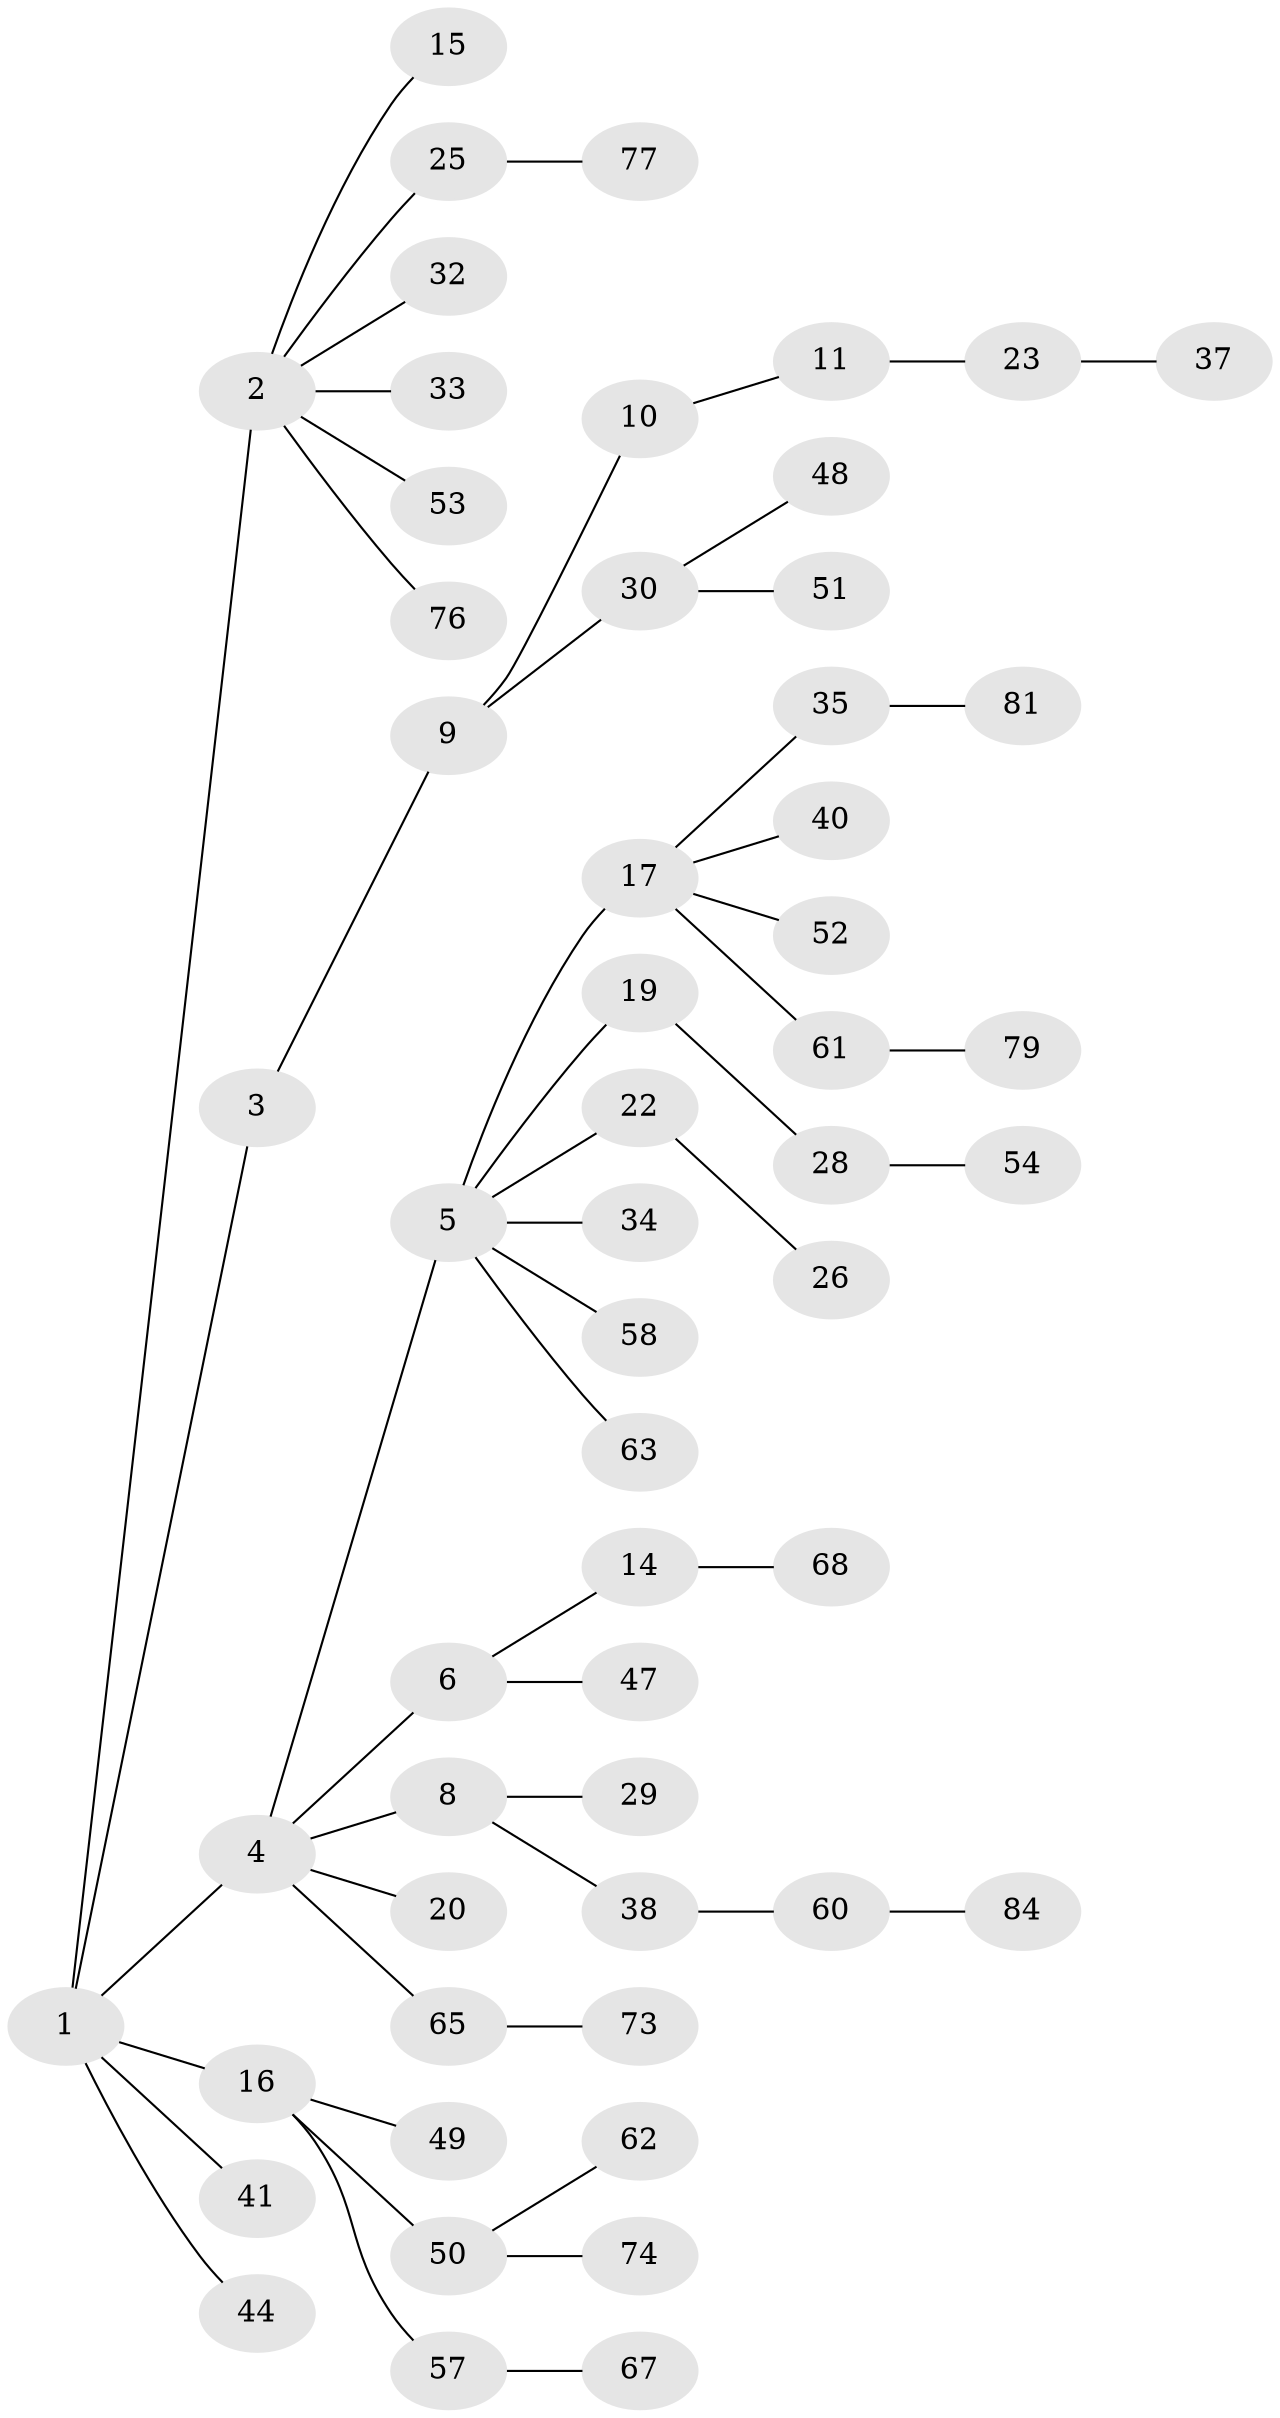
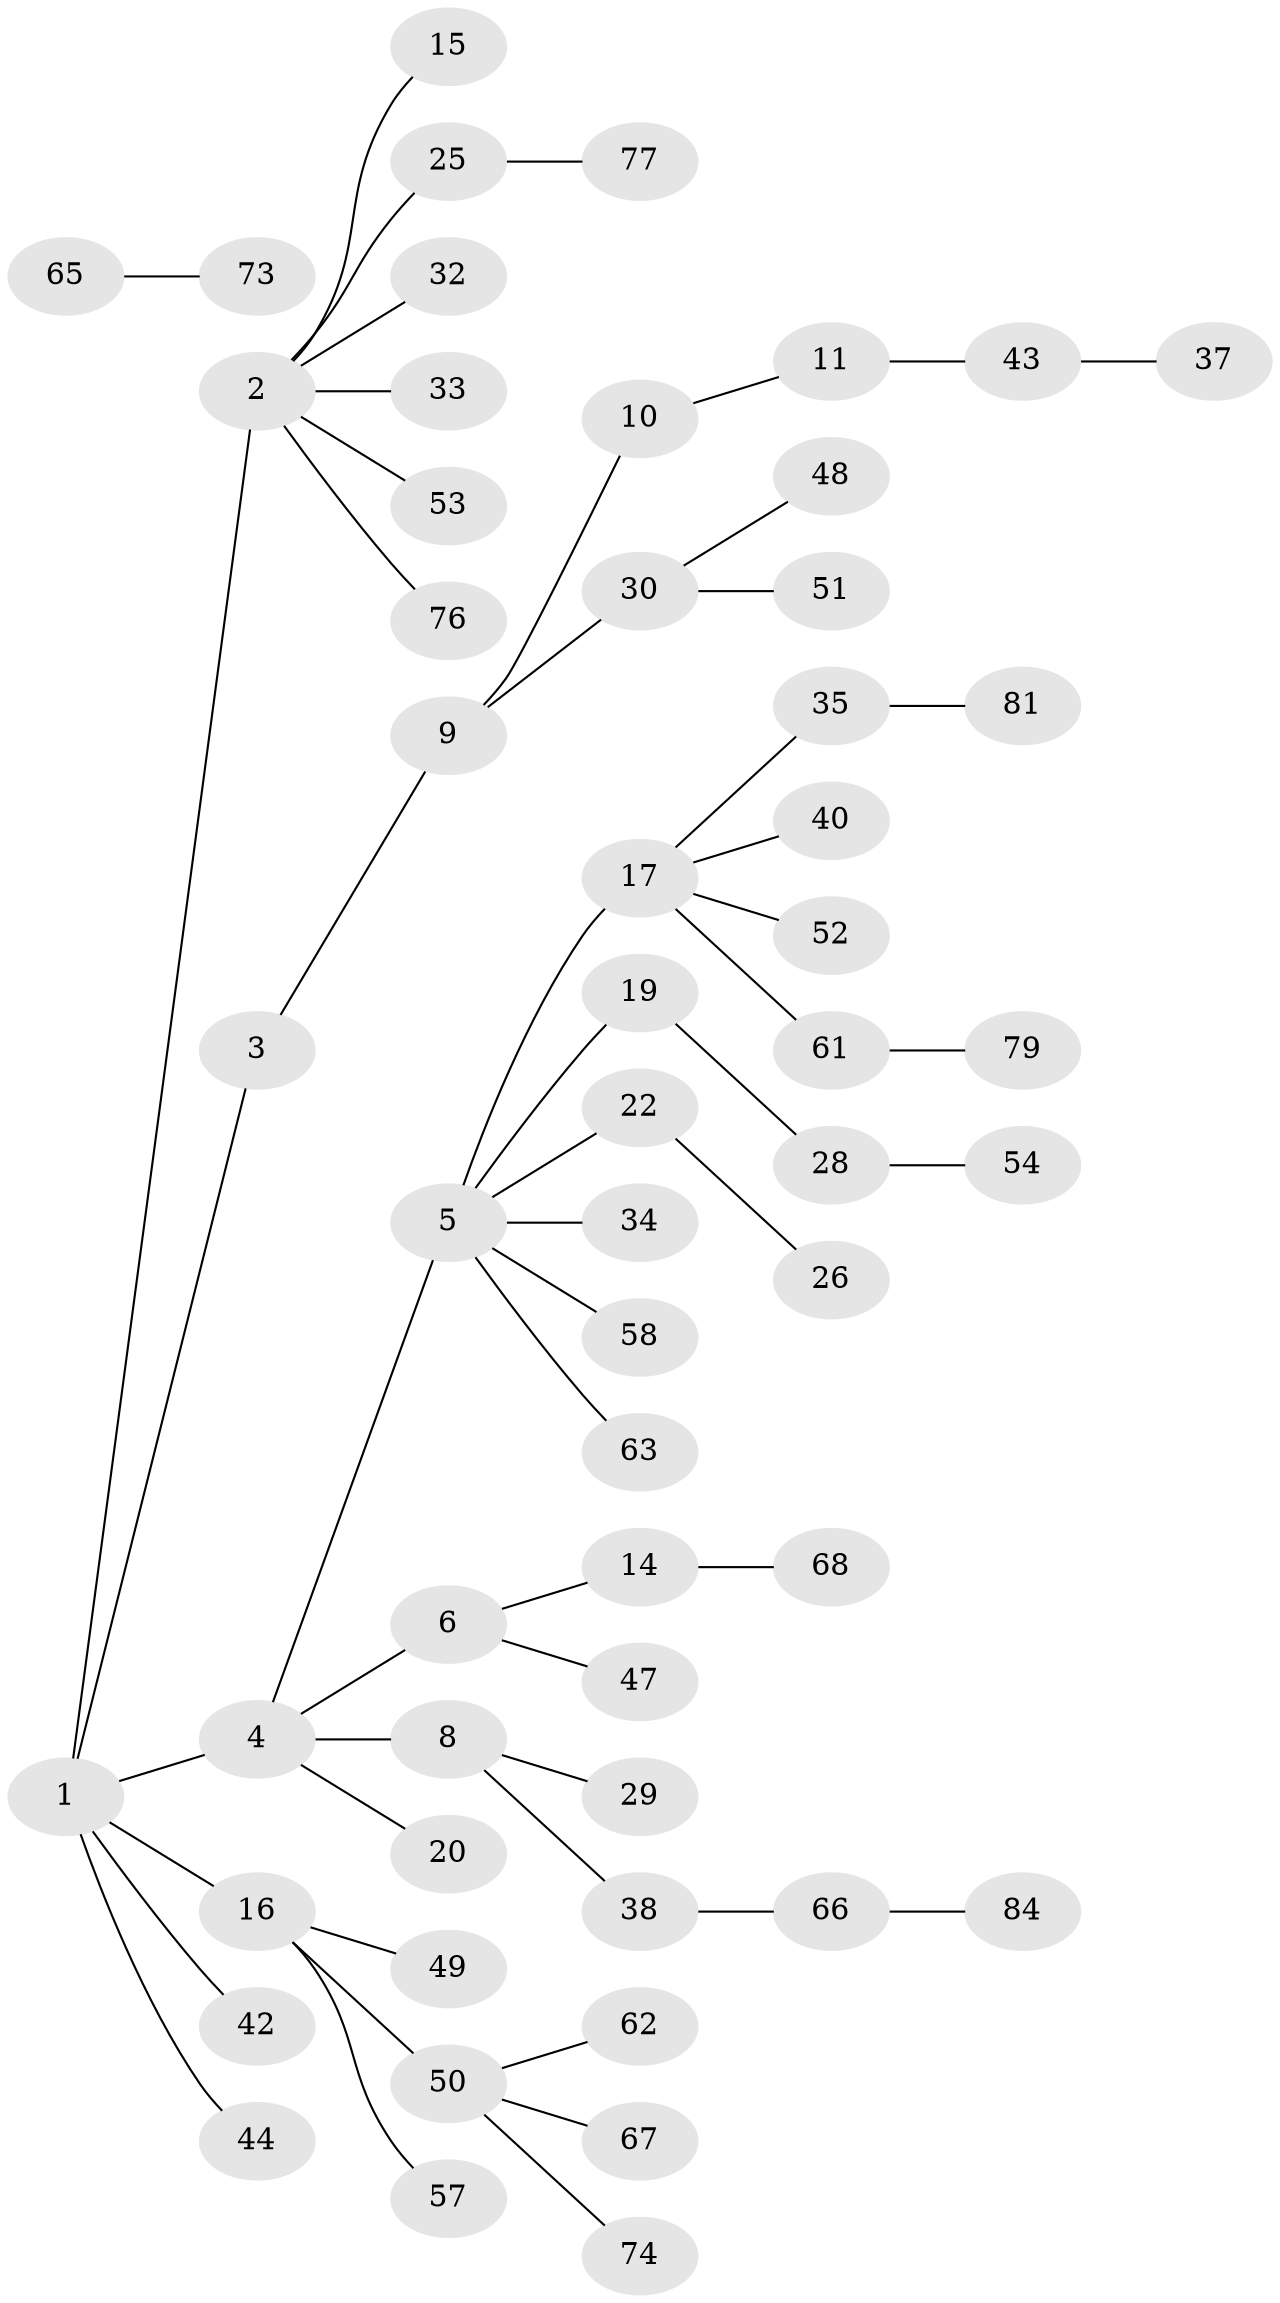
  graph {
    rankdir=LR
    node [color=gray90 style=filled]
    1 [super="+13"]
    2 [super="+7"]
    3 [super="+56"]
    4 [super="+27"]
    16 [super="+31"]
-   42 [super="+82" label=41]
+   42 [super="+82"]
    44
    15
    25 [super="+75"]
    32 [super="+59"]
    33
    53
    76
    9 [super="+12"]
    5 [super="+18"]
    6 [super="+64"]
    8
    20
    n19 [label=65 super="+72"]
    49
    50 [super="+55"]
    57
    77
    10 [super="+36"]
    30 [super="+45"]
    17 [super="+21"]
    19 [super="+24"]
    22 [super="+39"]
    34 [super="+41"]
    58
    63
    14 [super="+43"]
    47
    29 [super="+60"]
    38 [super="+65"]
    73
    35 [super="+71"]
    40
    52
    61 [super="+80"]
    28
    26
    68
-   66 [super="+78" label=60]
+   66 [super="+78"]
    11 [super="+86"]
    48
    51
-   23 [super="+46"]
+   23 [super="+46" label=43]
    37
    62 [super="+83"]
    67
    74 [super="+85"]
    81
    79
    54 [super="+70"]
    84
    1 -- 2
    1 -- 3
    1 -- 4
    1 -- 16
    1 -- 42
    1 -- 44
    2 -- 15
    2 -- 25
    2 -- 32
    2 -- 33
    2 -- 53
    2 -- 76
    3 -- 9
    4 -- 5
    4 -- 6
    4 -- 8
    4 -- 20
-   4 -- n19
    16 -- 49
    16 -- 50
    16 -- 57
    25 -- 77
    9 -- 10
    9 -- 30
    5 -- 17
    5 -- 19
    5 -- 22
    5 -- 34
    5 -- 58
    5 -- 63
    6 -- 14
    6 -- 47
    8 -- 29
    8 -- 38
    n19 -- 73
    50 -- 62
-   57 -- 67
+   50 -- 67
    50 -- 74
    10 -- 11
    30 -- 48
    30 -- 51
    17 -- 35
    17 -- 40
    17 -- 52
    17 -- 61
    19 -- 28
    22 -- 26
    14 -- 68
    38 -- 66
    35 -- 81
    61 -- 79
    28 -- 54
    66 -- 84
    11 -- 23
    23 -- 37
  }
